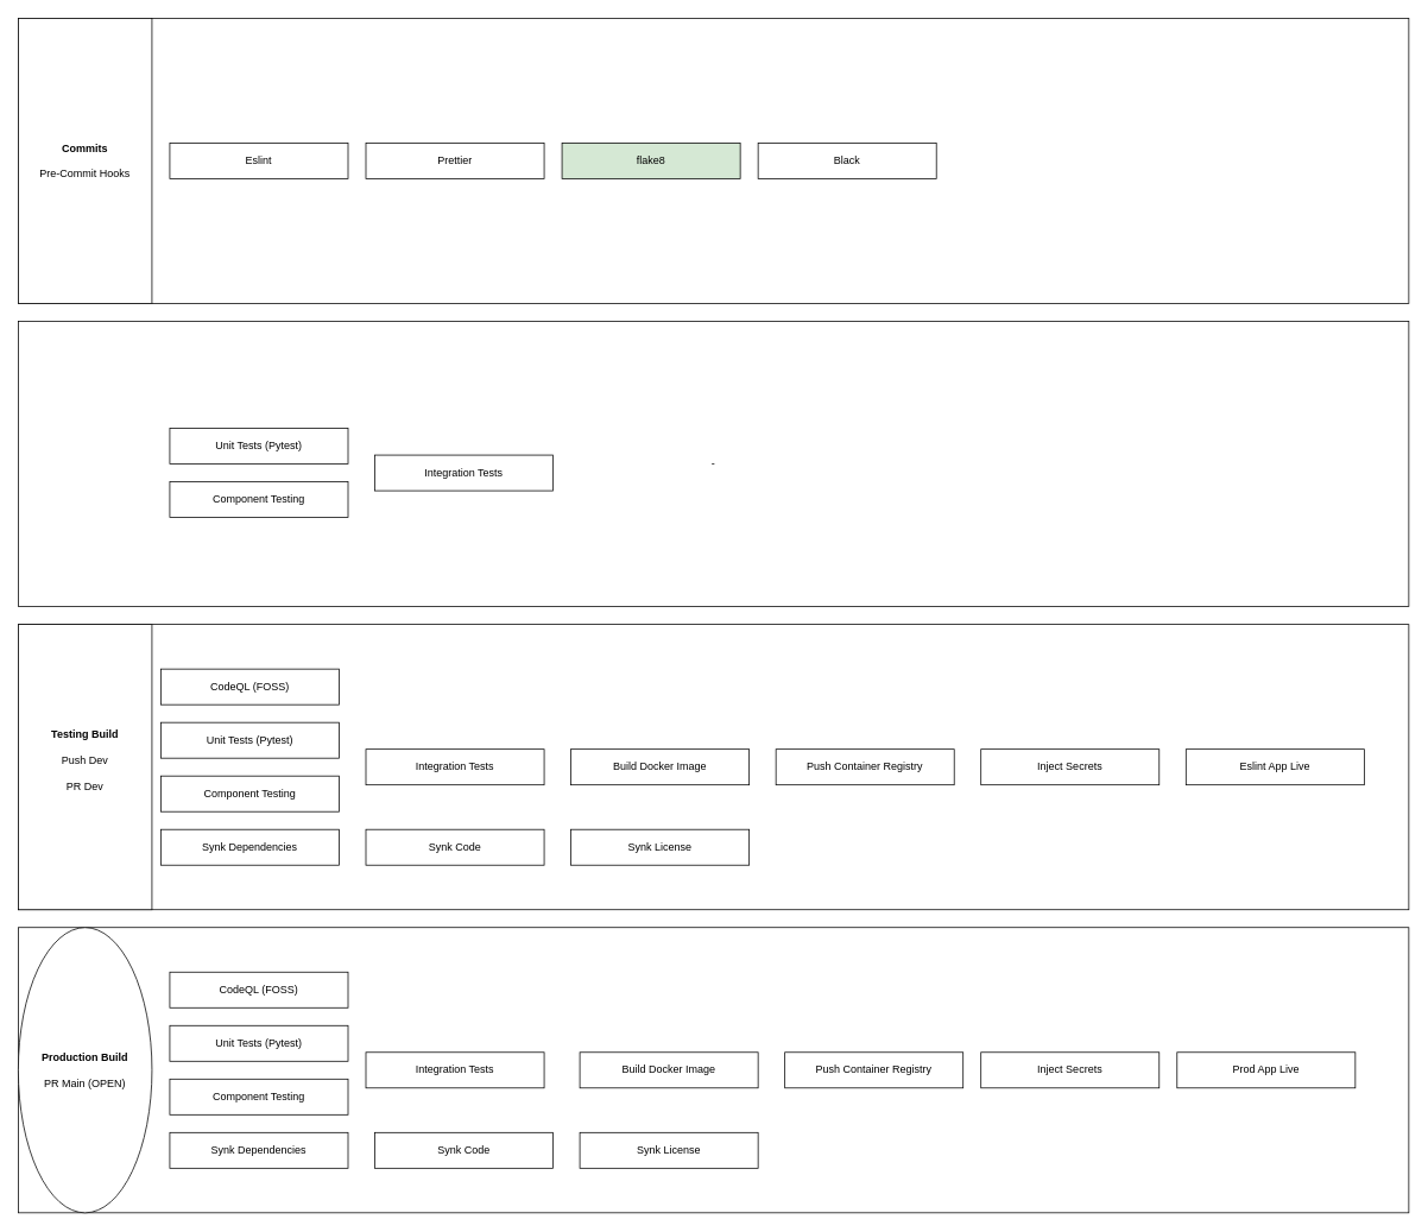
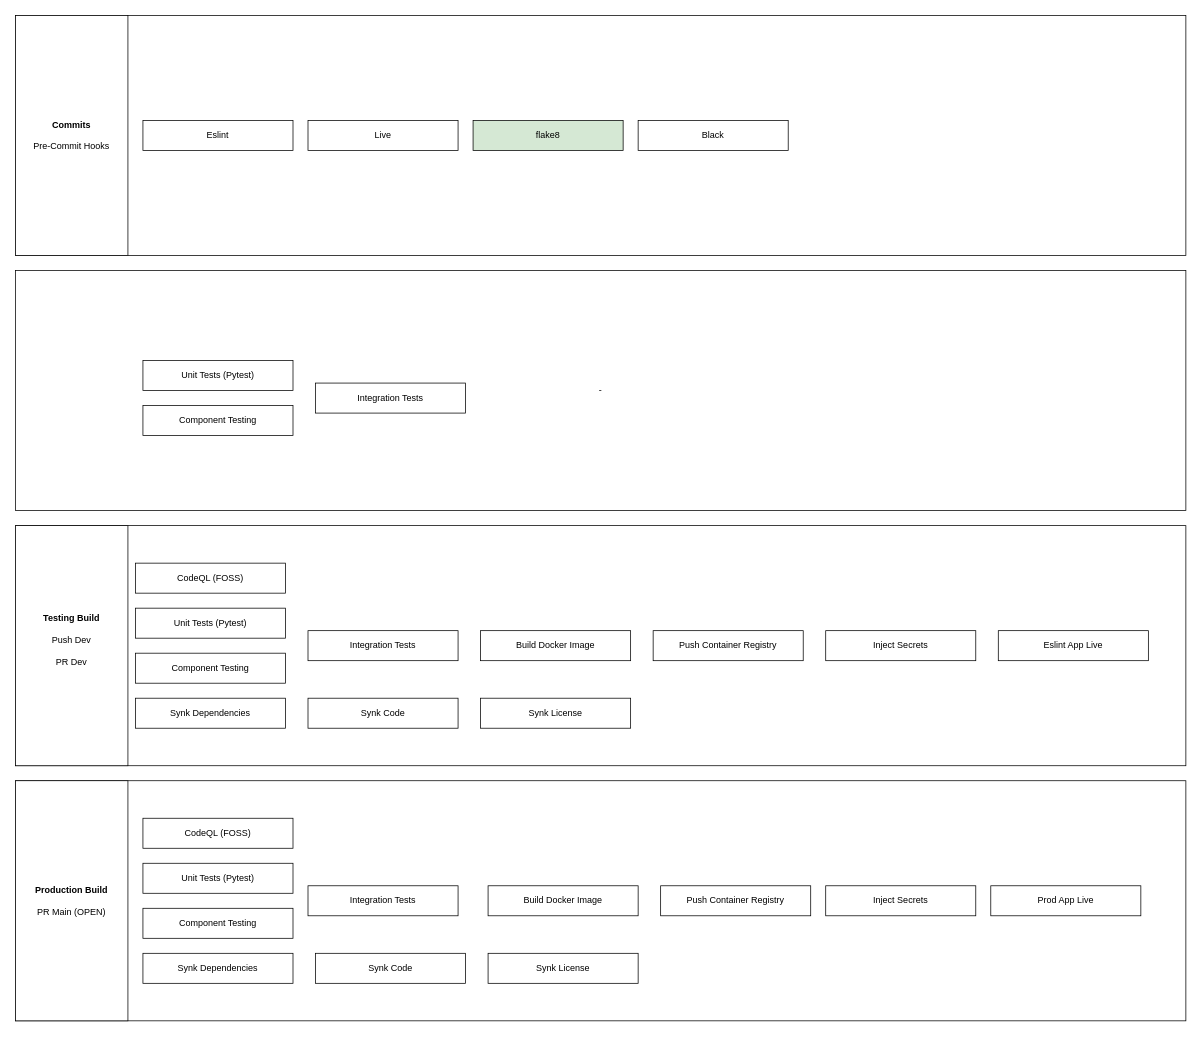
  <mxCell id="0" />
  <mxCell id="1" parent="0" />
  <mxCell id="2" value="-" style="rounded=0;whiteSpace=wrap;html=1;" parent="1" vertex="1"><mxGeometry x="20" y="360" width="1560" height="320" as="geometry" /></mxCell>
  <mxCell id="3" value="" style="rounded=0;whiteSpace=wrap;html=1;" parent="1" vertex="1"><mxGeometry x="20" y="1040" width="1560" height="320" as="geometry" /></mxCell>
  <mxCell id="4" value="" style="rounded=0;whiteSpace=wrap;html=1;" parent="1" vertex="1"><mxGeometry x="20" y="700" width="1560" height="320" as="geometry" /></mxCell>
  <mxCell id="5" value="&lt;div&gt;&lt;b&gt;Testing Build&lt;br&gt;&lt;/b&gt;&lt;/div&gt;&lt;div&gt;&lt;br&gt;&lt;/div&gt;&lt;div&gt;Push Dev&lt;/div&gt;&lt;div&gt;&lt;br&gt;&lt;/div&gt;&lt;div&gt;PR Dev&lt;/div&gt;&lt;div&gt;&lt;br&gt;&lt;/div&gt;" style="rounded=0;whiteSpace=wrap;html=1;" parent="1" vertex="1"><mxGeometry x="20" y="700" width="150" height="320" as="geometry" /></mxCell>
- <mxCell id="6" value="&lt;div&gt;&lt;b&gt;Production Build&lt;br&gt;&lt;/b&gt;&lt;/div&gt;&lt;div&gt;&lt;br&gt;&lt;/div&gt;&lt;div&gt;PR Main (OPEN)&lt;br&gt;&lt;/div&gt;" style="ellipse;whiteSpace=wrap;html=1;" parent="1" vertex="1"><mxGeometry x="20" y="1040" width="150" height="320" as="geometry" /></mxCell>
+ <mxCell id="6" value="&lt;div&gt;&lt;b&gt;Production Build&lt;br&gt;&lt;/b&gt;&lt;/div&gt;&lt;div&gt;&lt;br&gt;&lt;/div&gt;&lt;div&gt;PR Main (OPEN)&lt;br&gt;&lt;/div&gt;" style="rounded=0;whiteSpace=wrap;html=1;" parent="1" vertex="1"><mxGeometry x="20" y="1040" width="150" height="320" as="geometry" /></mxCell>
  <mxCell id="7" value="Integration Tests" style="rounded=0;whiteSpace=wrap;html=1;" parent="1" vertex="1"><mxGeometry x="410" y="840" width="200" height="40" as="geometry" /></mxCell>
  <mxCell id="8" value="Build Docker Image" style="rounded=0;whiteSpace=wrap;html=1;" parent="1" vertex="1"><mxGeometry x="640" y="840" width="200" height="40" as="geometry" /></mxCell>
  <mxCell id="9" value="Push Container Registry" style="rounded=0;whiteSpace=wrap;html=1;" parent="1" vertex="1"><mxGeometry x="870" y="840" width="200" height="40" as="geometry" /></mxCell>
  <mxCell id="10" value="-" style="rounded=0;whiteSpace=wrap;html=1;" parent="1" vertex="1"><mxGeometry x="20" y="20" width="1560" height="320" as="geometry" /></mxCell>
  <mxCell id="11" value="&lt;div&gt;&lt;b&gt;Commits&lt;br&gt;&lt;/b&gt;&lt;/div&gt;&lt;div&gt;&lt;br&gt;&lt;/div&gt;&lt;div&gt;Pre-Commit Hooks&lt;br&gt;&lt;/div&gt;" style="rounded=0;whiteSpace=wrap;html=1;" parent="1" vertex="1"><mxGeometry x="20" y="20" width="150" height="320" as="geometry" /></mxCell>
  <mxCell id="12" value="Black" style="rounded=0;whiteSpace=wrap;html=1;" parent="1" vertex="1"><mxGeometry x="850" y="160" width="200" height="40" as="geometry" /></mxCell>
  <mxCell id="13" value="Eslint" style="rounded=0;whiteSpace=wrap;html=1;" parent="1" vertex="1"><mxGeometry x="190" y="160" width="200" height="40" as="geometry" /></mxCell>
- <mxCell id="14" value="Prettier" style="rounded=0;whiteSpace=wrap;html=1;" parent="1" vertex="1"><mxGeometry x="410" y="160" width="200" height="40" as="geometry" /></mxCell>
+ <mxCell id="14" value="Live" style="rounded=0;whiteSpace=wrap;html=1;" parent="1" vertex="1"><mxGeometry x="410" y="160" width="200" height="40" as="geometry" /></mxCell>
  <mxCell id="15" value="&lt;div&gt;flake8&lt;/div&gt;" style="rounded=0;whiteSpace=wrap;html=1;fillColor=#d5e8d4;" parent="1" vertex="1"><mxGeometry x="630" y="160" width="200" height="40" as="geometry" /></mxCell>
  <mxCell id="16" value="Unit Tests (Pytest)" style="rounded=0;whiteSpace=wrap;html=1;" parent="1" vertex="1"><mxGeometry x="190" y="480" width="200" height="40" as="geometry" /></mxCell>
  <mxCell id="17" value="Component Testing" style="rounded=0;whiteSpace=wrap;html=1;" parent="1" vertex="1"><mxGeometry x="190" y="540" width="200" height="40" as="geometry" /></mxCell>
  <mxCell id="18" value="&lt;div&gt;Synk Dependencies&lt;/div&gt;" style="rounded=0;whiteSpace=wrap;html=1;" parent="1" vertex="1"><mxGeometry x="180" y="930" width="200" height="40" as="geometry" /></mxCell>
  <mxCell id="19" value="Synk License" style="rounded=0;whiteSpace=wrap;html=1;" parent="1" vertex="1"><mxGeometry x="640" y="930" width="200" height="40" as="geometry" /></mxCell>
  <mxCell id="20" value="Synk Code" style="rounded=0;whiteSpace=wrap;html=1;" parent="1" vertex="1"><mxGeometry x="410" y="930" width="200" height="40" as="geometry" /></mxCell>
  <mxCell id="21" value="CodeQL (FOSS)" style="rounded=0;whiteSpace=wrap;html=1;" parent="1" vertex="1"><mxGeometry x="180" y="750" width="200" height="40" as="geometry" /></mxCell>
  <mxCell id="22" value="Unit Tests (Pytest)" style="rounded=0;whiteSpace=wrap;html=1;" parent="1" vertex="1"><mxGeometry x="180" y="810" width="200" height="40" as="geometry" /></mxCell>
  <mxCell id="23" value="Component Testing" style="rounded=0;whiteSpace=wrap;html=1;" parent="1" vertex="1"><mxGeometry x="180" y="870" width="200" height="40" as="geometry" /></mxCell>
  <mxCell id="24" value="Integration Tests" style="rounded=0;whiteSpace=wrap;html=1;" parent="1" vertex="1"><mxGeometry x="410" y="1180" width="200" height="40" as="geometry" /></mxCell>
  <mxCell id="25" value="Build Docker Image" style="rounded=0;whiteSpace=wrap;html=1;" parent="1" vertex="1"><mxGeometry x="650" y="1180" width="200" height="40" as="geometry" /></mxCell>
  <mxCell id="26" value="Push Container Registry" style="rounded=0;whiteSpace=wrap;html=1;" parent="1" vertex="1"><mxGeometry x="880" y="1180" width="200" height="40" as="geometry" /></mxCell>
  <mxCell id="27" value="&lt;div&gt;Synk Dependencies&lt;/div&gt;" style="rounded=0;whiteSpace=wrap;html=1;" parent="1" vertex="1"><mxGeometry x="190" y="1270" width="200" height="40" as="geometry" /></mxCell>
  <mxCell id="28" value="Synk License" style="rounded=0;whiteSpace=wrap;html=1;" parent="1" vertex="1"><mxGeometry x="650" y="1270" width="200" height="40" as="geometry" /></mxCell>
  <mxCell id="29" value="Synk Code" style="rounded=0;whiteSpace=wrap;html=1;" parent="1" vertex="1"><mxGeometry x="420" y="1270" width="200" height="40" as="geometry" /></mxCell>
  <mxCell id="30" value="CodeQL (FOSS)" style="rounded=0;whiteSpace=wrap;html=1;" parent="1" vertex="1"><mxGeometry x="190" y="1090" width="200" height="40" as="geometry" /></mxCell>
  <mxCell id="31" value="Unit Tests (Pytest)" style="rounded=0;whiteSpace=wrap;html=1;" parent="1" vertex="1"><mxGeometry x="190" y="1150" width="200" height="40" as="geometry" /></mxCell>
  <mxCell id="32" value="Component Testing" style="rounded=0;whiteSpace=wrap;html=1;" parent="1" vertex="1"><mxGeometry x="190" y="1210" width="200" height="40" as="geometry" /></mxCell>
  <mxCell id="33" value="Inject Secrets" style="rounded=0;whiteSpace=wrap;html=1;" vertex="1" parent="1"><mxGeometry x="1100" y="840" width="200" height="40" as="geometry" /></mxCell>
  <mxCell id="34" value="Inject Secrets" style="rounded=0;whiteSpace=wrap;html=1;" vertex="1" parent="1"><mxGeometry x="1100" y="1180" width="200" height="40" as="geometry" /></mxCell>
  <mxCell id="35" value="Eslint App Live" style="rounded=0;whiteSpace=wrap;html=1;" vertex="1" parent="1"><mxGeometry x="1330" y="840" width="200" height="40" as="geometry" /></mxCell>
  <mxCell id="36" value="Prod App Live" style="rounded=0;whiteSpace=wrap;html=1;" vertex="1" parent="1"><mxGeometry x="1320" y="1180" width="200" height="40" as="geometry" /></mxCell>
  <mxCell id="37" value="Integration Tests" style="rounded=0;whiteSpace=wrap;html=1;" vertex="1" parent="1"><mxGeometry x="420" y="510" width="200" height="40" as="geometry" /></mxCell>
